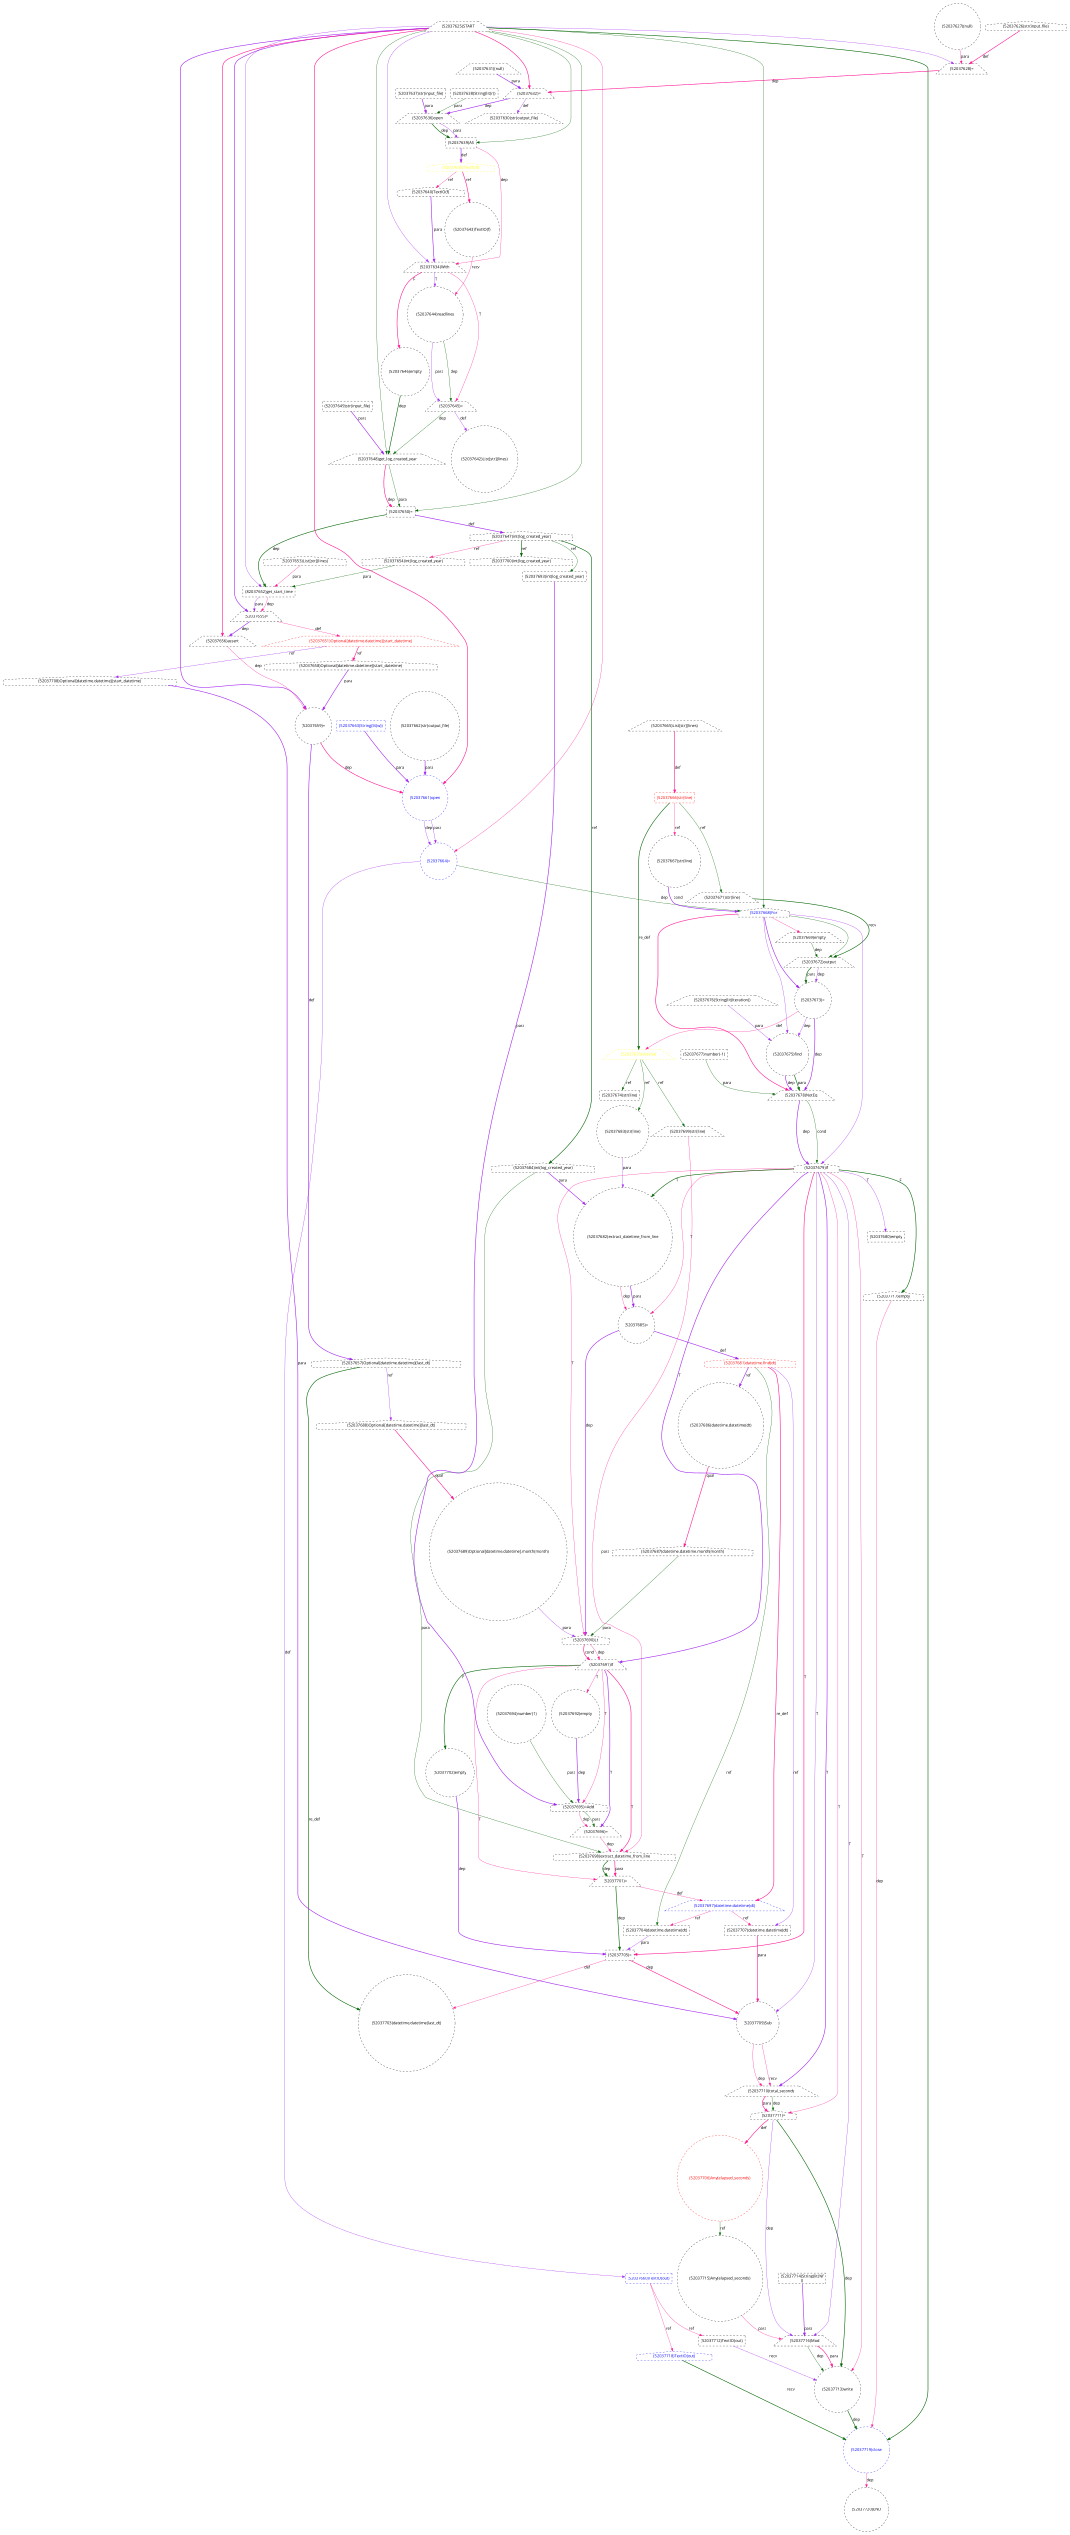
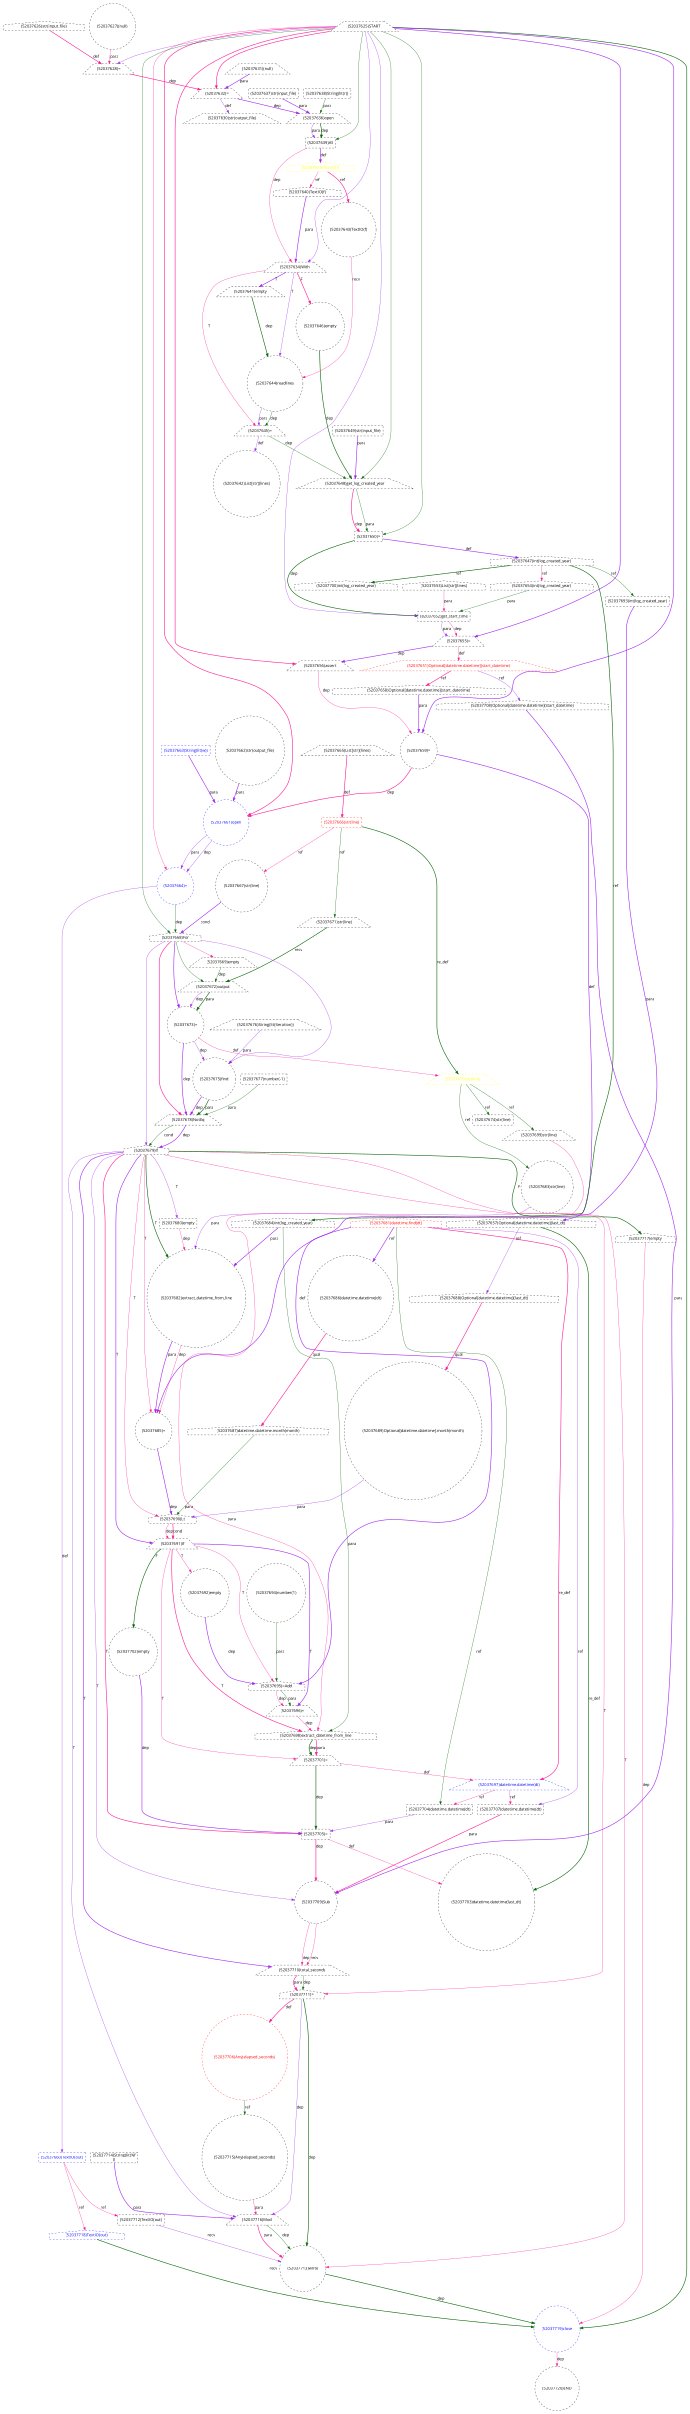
  digraph {
    fontname="Open Sans"
    node [fontname="Open Sans" shape=circle style=dashed]
    edge [color=deeppink fontname="Open Sans" style=solid]
    n1 [label="(52037715)Any(elapsed_seconds)"]
    n2 [label="(52037716)Mod" shape=trapezium]
    n3 [label="(52037713)write"]
    n4 [label="(52037671)str(line)" shape=trapezium]
    n5 [label="(52037672)output" shape=trapezium]
    n6 [label="(52037673)="]
    n7 [color=blue fontcolor=blue label="(52037719)close"]
    n8 [label="(52037720)END"]
    n9 [label="(52037645)=" shape=trapezium]
    n10 [label="(52037642)List[str](lines)"]
    n11 [label="(52037648)get_log_created_year" shape=trapezium]
    n12 [label="(52037650)=" shape=box]
    n13 [color=blue fontcolor=blue label="(52037663)String(lit(w))" shape=box]
    n14 [color=blue fontcolor=blue label="(52037661)open"]
    n15 [color=blue fontcolor=blue label="(52037664)="]
    n16 [color=blue fontcolor=blue label="(52037697)datetime.datetime(dt)" shape=trapezium]
    n17 [label="(52037704)datetime.datetime(dt)" shape=box]
    n18 [label="(52037707)datetime.datetime(dt)" shape=box]
    n19 [label="(52037705)=" shape=box]
    n20 [label="(52037709)Sub"]
    n21 [label="(52037685)="]
    n22 [color=red fontcolor=red label="(52037681)datetime.find(dt)" shape=house]
    n23 [label="(52037690)Lt" shape=house]
    n24 [label="(52037686)datetime.datetime(dt)"]
    n25 [label="(52037691)If" shape=trapezium]
    n26 [label="(52037637)str(input_file)" shape=box]
    n27 [label="(52037636)open" shape=trapezium]
    n28 [label="(52037639)AS" shape=box]
    n29 [label="(52037711)=" shape=house]
    n30 [color=red fontcolor=red label="(52037706)Any(elapsed_seconds)"]
    n31 [label="(52037714)String(lit(%f\n))" shape=box]
+   n32 [label="(52037641)empty" shape=trapezium]
    n33 [label="(52037644)readlines"]
    n34 [label="(52037654)int(log_created_year)" shape=house]
    n35 [label="(82037652)get_start_time" shape=box]
    n36 [label="(52037655)=" shape=trapezium]
    n37 [label="(52037703)datetime.datetime(last_dt)"]
    n38 [label="(52037710)total_seconds" shape=trapezium]
    n39 [label="(52037678)NotEq" shape=trapezium]
    n40 [label="(52037679)If" shape=house]
    n41 [label="(52037682)extract_datetime_from_line"]
    n42 [label="(52037717)empty" shape=house]
    n43 [label="(52037680)empty" shape=box]
    n44 [label="(52037677)number(-1)" shape=box]
    n45 [label="(52037630)str(output_file)" shape=trapezium]
-   n46 [label="(52037668)For" shape=house fontcolor=blue]
+   n46 [label="(52037668)For" shape=house]
    n47 [label="(52037669)empty" shape=trapezium]
    n48 [label="(52037675)find"]
    n49 [color=yellow fontcolor=yellow label="(52037670)str(line)" shape=trapezium]
    n50 [label="(52037689)Optional[datetime.datetime].month(month)"]
    n51 [label="(52037694)number(1)"]
    n52 [label="(52037695)=Add" shape=house]
    n53 [label="(52037696)=" shape=trapezium]
    n54 [label="(52037674)str(line)" shape=box]
    n55 [label="(52037631)(null)" shape=trapezium]
    n56 [label="(52037632)=" shape=trapezium]
    n57 [label="(52037698)extract_datetime_from_line" shape=house]
    n58 [label="(52037701)=" shape=trapezium]
    n59 [label="(52037702)empty"]
    n60 [label="(52037692)empty"]
    n61 [label="(52037687)datetime.datetime.month(month)" shape=house]
    n62 [label="(52037628)=" shape=trapezium]
    n63 [label="(52037626)str(input_file)" shape=house]
    n64 [label="(52037625)START" shape=trapezium]
    n65 [label="(52037634)With" shape=trapezium]
    n66 [label="(52037656)assert" shape=trapezium]
    n67 [label="(52037659)="]
    n68 [color=red fontcolor=red label="(52037651)Optional[datetime.datetime](start_datetime)" shape=trapezium]
    n69 [label="(52037646)empty"]
    n70 [color=blue fontcolor=blue label="(52037660)TextIO(out)" shape=box]
    n71 [color=yellow fontcolor=yellow label="(52037635)TextIO(f)" shape=house]
    n72 [color=black fontcolor=black label="(52037647)int(log_created_year)" shape=house]
    n73 [color=black fontcolor=black label="(52037657)Optional[datetime.datetime](last_dt)" shape=house]
    n74 [label="(52037662)str(output_file)"]
    n75 [label="(52037658)Optional[datetime.datetime](start_datetime)" shape=house]
    n76 [label="(52037708)Optional[datetime.datetime](start_datetime)" shape=house]
    n77 [color=red fontcolor=red label="(52037666)str(line)" shape=box]
    n78 [label="(52037667)str(line)"]
    n79 [label="(52037699)str(line)" shape=trapezium]
    n80 [label="(52037683)str(line)"]
    n81 [label="(52037688)Optional[datetime.datetime](last_dt)" shape=house]
    n82 [label="(52037700)int(log_created_year)" shape=house]
    n83 [label="(52037712)TextIO(out)" shape=box]
    n84 [color=blue fontcolor=blue label="(52037718)TextIO(out)" shape=house]
    n85 [label="(52037643)TextIO(f)"]
    n86 [label="(52037684)int(log_created_year)" shape=house]
    n87 [label="(52037693)int(log_created_year)" shape=box]
    n88 [label="(52037653)List[str](lines)" shape=house]
    n89 [label="(52037640)TextIO(f)" shape=house]
    n90 [label="(52037649)str(input_file)" shape=box]
    n91 [label="(52037665)List[str](lines)" shape=trapezium]
    n92 [label="(52037638)String(lit(r))" shape=box]
    n93 [label="(52037627)(null)"]
    n94 [label="(52037676)String(lit(Iteration))" shape=trapezium]
    n1 -> n2 [label=para]
    n2 -> n3 [color=darkgreen label=dep]
    n2 -> n3 [label=para style=bold]
    n3 -> n7 [color=darkgreen label=dep style=bold]
    n4 -> n5 [color=darkgreen label=recv style=bold]
    n5 -> n6 [color=purple label=dep]
    n5 -> n6 [color=darkgreen label=para style=bold]
    n6 -> n39 [color=purple label=dep style=bold]
    n6 -> n48 [color=purple label=dep]
    n6 -> n49 [label=def]
    n7 -> n8 [label=dep]
    n9 -> n10 [color=purple label=def]
    n9 -> n11 [color=darkgreen label=dep]
    n11 -> n12 [label=dep style=bold]
    n11 -> n12 [color=darkgreen label=para]
    n12 -> n35 [color=darkgreen label=dep style=bold]
    n12 -> n72 [color=purple label=def style=bold]
    n13 -> n14 [color=purple label=para style=bold]
    n14 -> n15 [color=purple label=dep]
    n14 -> n15 [color=purple label=para]
    n15 -> n46 [color=darkgreen label=dep]
    n15 -> n70 [color=purple label=def]
    n16 -> n17 [label=ref]
    n16 -> n18 [label=ref]
    n17 -> n19 [color=purple label=para]
    n18 -> n20 [label=para style=bold]
    n19 -> n20 [label=dep style=bold]
    n19 -> n37 [label=def]
    n20 -> n38 [label=dep]
    n20 -> n38 [label=recv]
-   n21 -> n22 [color=purple label=def style=bold]
+   n22 -> n21 [color=purple label=def style=bold]
    n21 -> n23 [color=purple label=dep style=bold]
    n22 -> n16 [label=re_def style=bold]
    n22 -> n17 [color=darkgreen label=ref]
    n22 -> n18 [color=purple label=ref]
    n22 -> n24 [color=purple label=ref style=bold]
    n23 -> n25 [label=dep]
    n23 -> n25 [label=cond style=bold]
    n24 -> n61 [label=qual style=bold]
    n25 -> n52 [label=T]
    n25 -> n53 [color=purple label=T style=bold]
    n25 -> n57 [label=T style=bold]
    n25 -> n58 [label=T]
    n25 -> n59 [color=darkgreen label=F style=bold]
    n25 -> n60 [label=T]
    n26 -> n27 [color=purple label=para style=bold]
    n27 -> n28 [color=darkgreen label=dep style=bold]
    n27 -> n28 [color=purple label=para]
    n28 -> n65 [label=dep]
    n28 -> n71 [color=purple label=def style=bold]
    n29 -> n2 [color=purple label=dep]
    n29 -> n3 [color=darkgreen label=dep style=bold]
    n29 -> n30 [label=def style=bold]
    n30 -> n1 [color=darkgreen label=ref]
    n31 -> n2 [color=purple label=para style=bold]
+   n32 -> n33 [color=darkgreen label=dep style=bold]
    n33 -> n9 [color=darkgreen label=dep]
    n33 -> n9 [color=purple label=para]
    n34 -> n35 [color=darkgreen label=para]
    n35 -> n36 [label=dep]
    n35 -> n36 [color=purple label=para]
    n36 -> n66 [color=purple label=dep style=bold]
    n36 -> n68 [label=def]
    n38 -> n29 [color=darkgreen label=dep]
    n38 -> n29 [label=para style=bold]
    n39 -> n40 [color=purple label=dep style=bold]
    n39 -> n40 [color=darkgreen label=cond]
    n40 -> n2 [color=purple label=T]
    n40 -> n3 [label=T]
    n40 -> n19 [label=T style=bold]
    n40 -> n20 [color=purple label=T]
    n40 -> n21 [label=T]
    n40 -> n23 [label=T]
    n40 -> n25 [color=purple label=T style=bold]
    n40 -> n29 [label=T]
    n40 -> n38 [color=purple label=T style=bold]
    n40 -> n41 [color=darkgreen label=T style=bold]
    n40 -> n42 [color=darkgreen label=F style=bold]
    n40 -> n43 [color=purple label=T]
    n41 -> n21 [label=dep]
    n41 -> n21 [color=purple label=para style=bold]
    n42 -> n7 [label=dep]
+   n43 -> n41 [label=dep]
    n44 -> n39 [color=darkgreen label=para]
    n46 -> n5 [color=darkgreen]
    n46 -> n6 [color=purple style=bold]
    n46 -> n39 [style=bold]
    n46 -> n40 [color=purple]
    n46 -> n47
    n46 -> n48 [color=purple]
    n47 -> n5 [color=darkgreen label=dep]
    n48 -> n39 [color=purple label=dep style=bold]
    n48 -> n39 [color=darkgreen label=para style=bold]
    n49 -> n54 [color=darkgreen label=ref]
    n49 -> n79 [color=darkgreen label=ref]
    n49 -> n80 [color=darkgreen label=ref]
    n50 -> n23 [color=purple label=para]
    n51 -> n52 [color=darkgreen label=para]
    n52 -> n53 [label=dep]
    n52 -> n53 [color=darkgreen label=para]
    n53 -> n57 [label=dep]
    n55 -> n56 [color=purple label=para style=bold]
    n56 -> n27 [color=purple label=dep style=bold]
    n56 -> n45 [color=purple label=def]
    n57 -> n58 [color=darkgreen label=dep style=bold]
    n57 -> n58 [label=para style=bold]
    n58 -> n16 [label=def]
    n58 -> n19 [color=darkgreen label=dep style=bold]
    n59 -> n19 [color=purple label=dep style=bold]
    n60 -> n52 [color=purple label=dep style=bold]
    n61 -> n23 [color=darkgreen label=para]
    n62 -> n56 [label=dep style=bold]
    n63 -> n62 [label=def style=bold]
    n64 -> n7 [color=darkgreen style=bold]
    n64 -> n11 [color=darkgreen]
    n64 -> n12 [color=darkgreen]
    n64 -> n14 [style=bold]
    n64 -> n15
    n64 -> n28 [color=darkgreen]
    n64 -> n35 [color=purple]
    n64 -> n36 [color=purple style=bold]
    n64 -> n46 [color=darkgreen]
    n64 -> n56 [style=bold]
    n64 -> n62 [color=purple]
    n64 -> n65 [color=purple]
    n64 -> n66 [style=bold]
    n64 -> n67 [color=purple style=bold]
    n65 -> n9 [label=T]
+   n65 -> n32 [color=purple label=T style=bold]
    n65 -> n33 [color=purple label=T]
    n65 -> n69 [label=F style=bold]
    n66 -> n67 [label=dep]
    n67 -> n14 [label=dep style=bold]
    n67 -> n73 [color=purple label=def style=bold]
    n68 -> n75 [label=ref style=bold]
    n68 -> n76 [color=purple label=ref]
    n69 -> n11 [color=darkgreen label=dep style=bold]
    n70 -> n83 [label=ref]
    n70 -> n84 [label=ref]
    n71 -> n85 [label=ref style=bold]
    n71 -> n89 [label=ref]
    n72 -> n34 [label=ref]
    n72 -> n82 [color=darkgreen label=ref style=bold]
    n72 -> n86 [color=darkgreen label=ref style=bold]
    n72 -> n87 [color=darkgreen label=ref]
    n73 -> n37 [color=darkgreen label=re_def style=bold]
    n73 -> n81 [color=purple label=ref]
    n74 -> n14 [color=purple label=para style=bold]
    n75 -> n67 [color=purple label=para style=bold]
    n76 -> n20 [color=purple label=para style=bold]
    n77 -> n4 [color=darkgreen label=ref]
    n77 -> n49 [color=darkgreen label=re_def style=bold]
    n77 -> n78 [label=ref]
    n78 -> n46 [color=purple label=cond style=bold]
    n79 -> n57 [label=para]
    n80 -> n41 [color=purple label=para]
    n81 -> n50 [label=qual style=bold]
    n83 -> n3 [color=purple label=recv]
    n84 -> n7 [color=darkgreen label=recv style=bold]
    n85 -> n33 [label=recv]
    n86 -> n41 [color=purple label=para style=bold]
    n86 -> n57 [color=darkgreen label=para]
    n87 -> n52 [color=purple label=para style=bold]
    n88 -> n35 [label=para]
    n89 -> n65 [color=purple label=para style=bold]
    n90 -> n11 [color=purple label=para style=bold]
    n91 -> n77 [label=def style=bold]
    n92 -> n27 [color=darkgreen label=para]
    n93 -> n62 [label=para]
    n94 -> n48 [color=purple label=para]
  }
